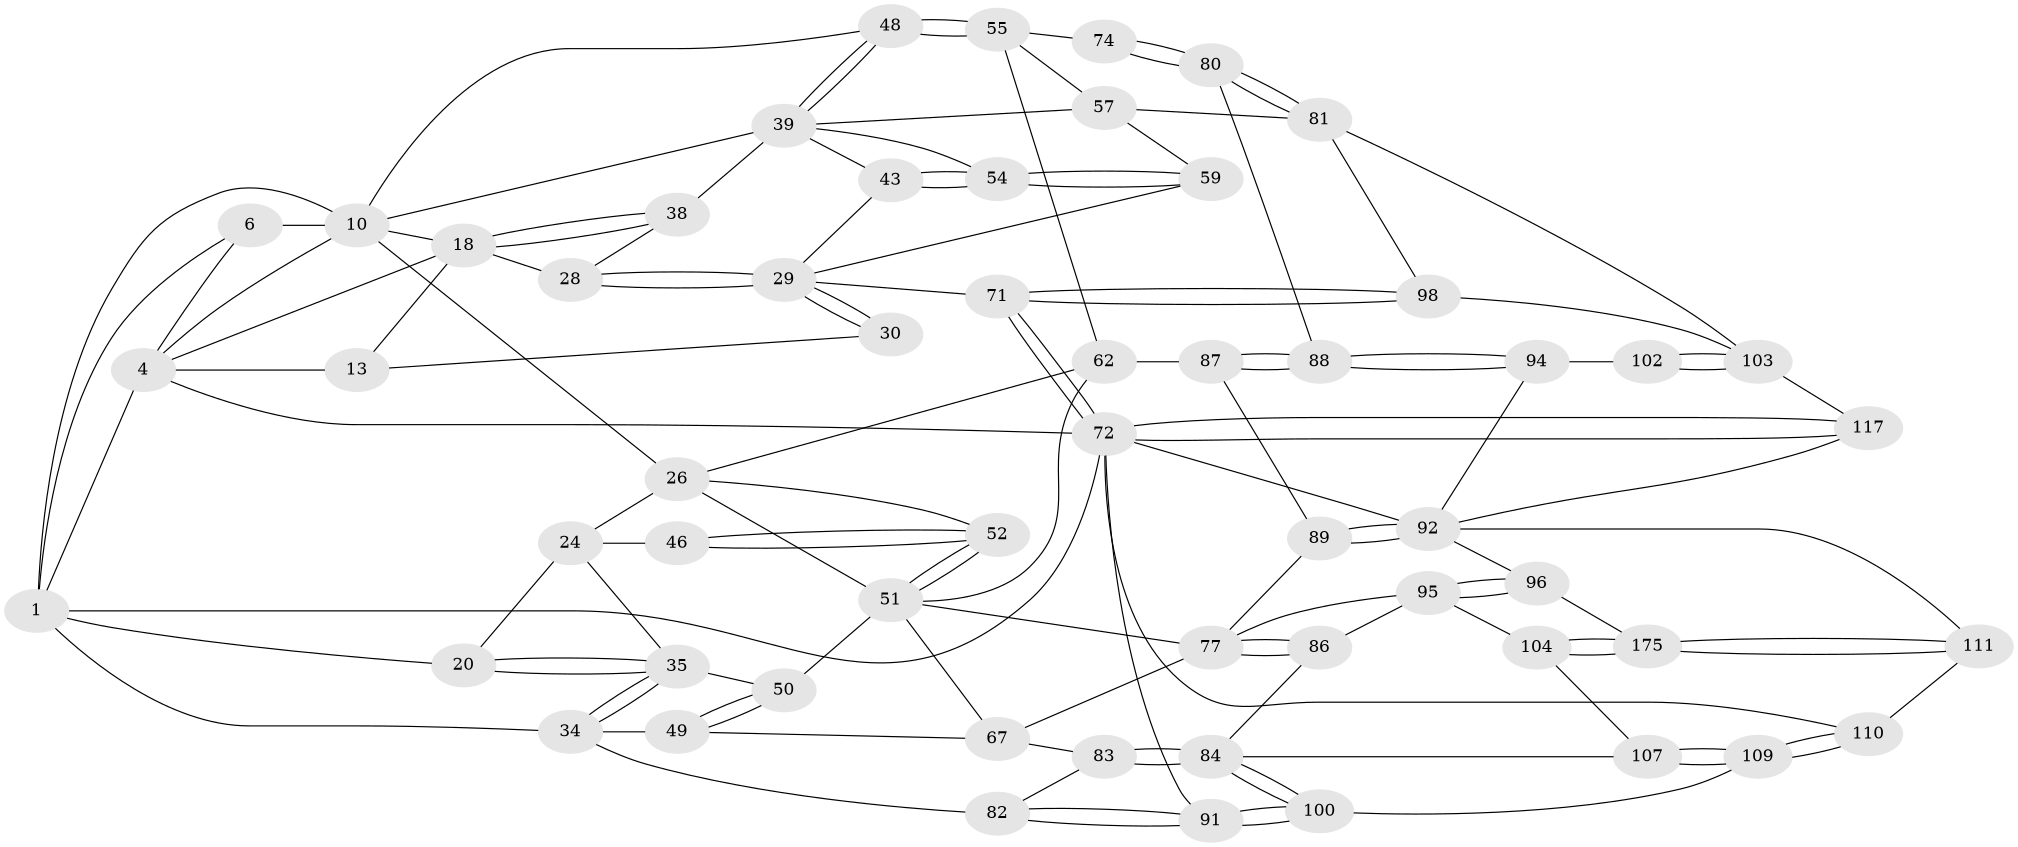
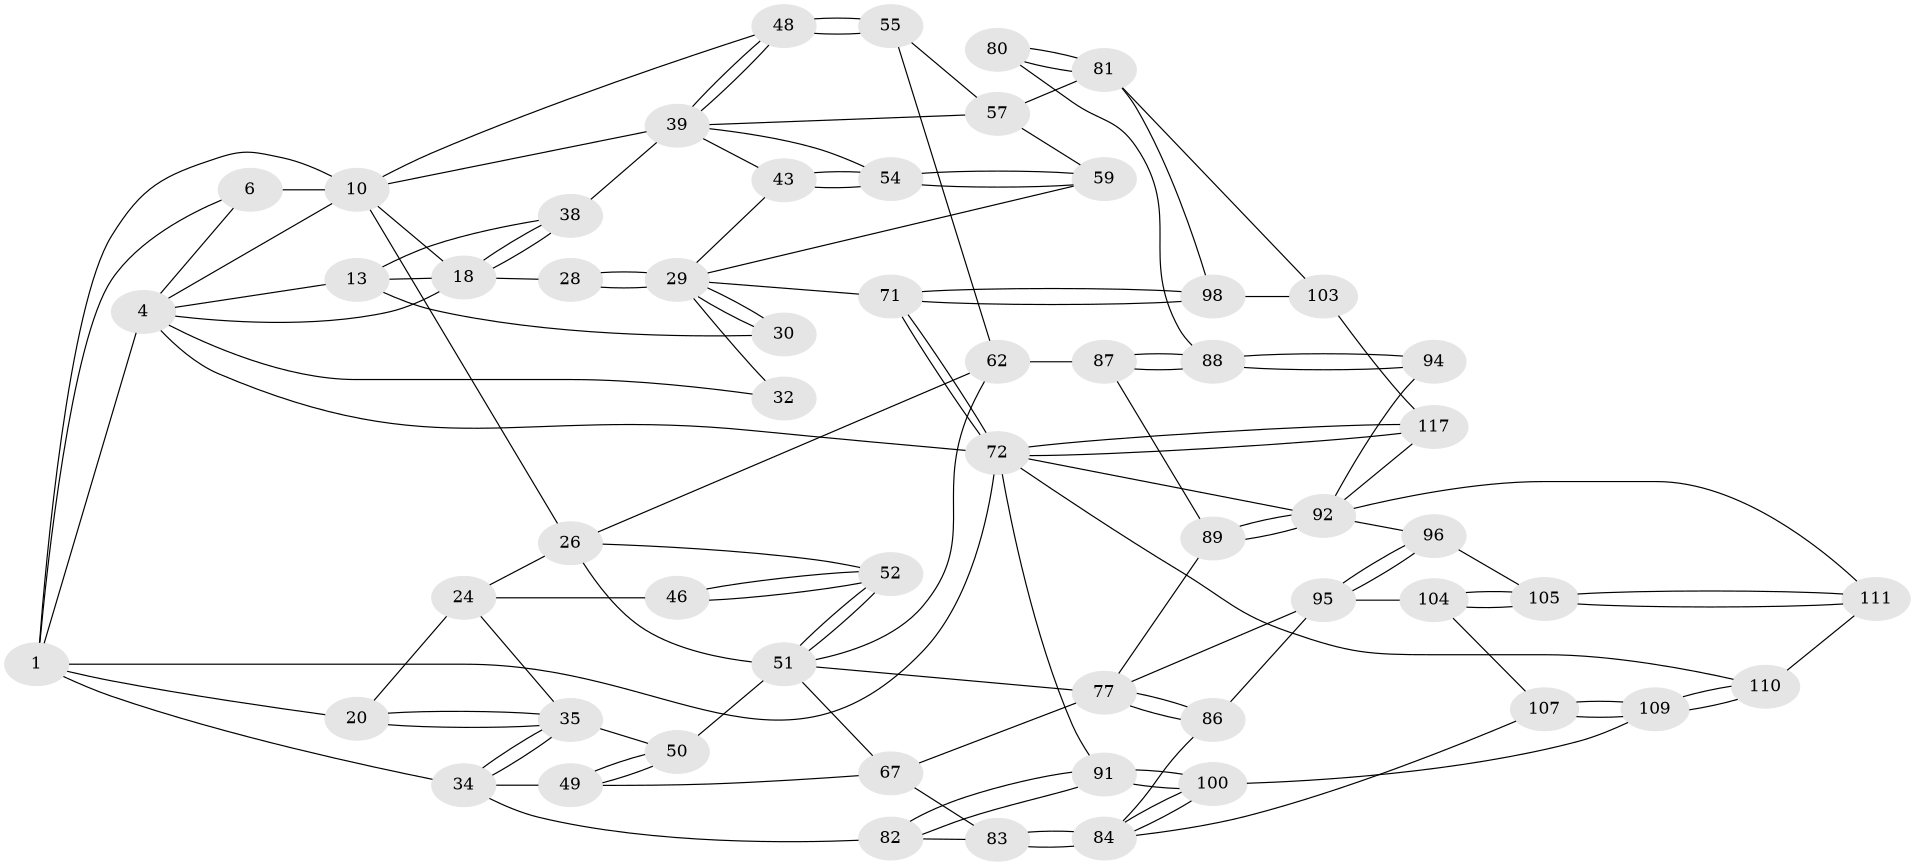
  graph {
    rankdir=LR
    node [color=gray90 style=filled]
    1 [super="+2+7"]
    4 [super="+5+12"]
    6 [super="+9"]
    10 [super="+16"]
    20 [super="+21"]
    34 [super="+48"]
    72 [super="+90"]
    13 [super="+14"]
    18 [super="+19"]
+   32
    26 [super="+58"]
    39 [super="+40"]
    n13 [label=48]
    24 [super="+25+37"]
    35 [super="+36"]
    49
    82
    91
    92 [super="+93"]
    110
    117 [super="+118"]
    30 [super="+31"]
    28
    38
    51 [super="+65"]
    52
    62 [super="+69"]
    43
    54
    57 [super="+70"]
    55 [super="+63+56"]
    29 [super="+44"]
    46
    50
    67 [super="+76"]
    77 [super="+78"]
    87
    59
    71
    98
    83
    81 [super="+97"]
-   74
    86
    89
    95 [super="+99"]
    80
    103 [super="+113"]
    88
    84 [super="+85"]
    100
    94 [super="+101"]
    96 [super="+106"]
    111
    104
    107
    109
-   102
-   105 [label=175]
+   105
    1 -- 4
    1 -- 6
    1 -- 10
    1 -- 20 [weight=2]
    1 -- 34
    1 -- 72
    4 -- 6
    4 -- 10
    4 -- 72
    4 -- 13 [weight=2]
    4 -- 18
+   4 -- 32
    6 -- 10
    10 -- 18
    10 -- 26
    10 -- 39
    10 -- n13
    20 -- 24
    20 -- 35
    20 -- 35
    34 -- 35
    34 -- 35
    34 -- 49
    34 -- 82
    72 -- 91
    72 -- 92
    72 -- 110
    72 -- 117
    72 -- 117
    13 -- 18
    13 -- 30
    18 -- 28
    18 -- 38
    18 -- 38
    26 -- 51
    26 -- 52
    26 -- 62
    39 -- n13
    39 -- n13
    39 -- 43
    39 -- 54
    39 -- 57
    n13 -- 55
    n13 -- 55
    24 -- 26 [weight=2]
    24 -- 35
    24 -- 46 [weight=2]
    35 -- 50
    49 -- 50
    49 -- 50
    49 -- 67
    82 -- 91
    82 -- 91
    82 -- 83
    91 -- 100
    91 -- 100
    92 -- 117
    92 -- 94
    92 -- 96 [weight=2]
    92 -- 111
    110 -- 111
-   28 -- 38
+   13 -- 38
    28 -- 29
    28 -- 29
    38 -- 39
    51 -- 52
    51 -- 52
    51 -- 62
    51 -- 67
    51 -- 77
    62 -- 87
    43 -- 54
    43 -- 54
    54 -- 59
    54 -- 59
    57 -- 59
    57 -- 81
    55 -- 62 [weight=2]
    55 -- 57
-   55 -- 74 [weight=2]
+   29 -- 32
    29 -- 30
    29 -- 30
    29 -- 43
    29 -- 59
    29 -- 71
    46 -- 52
    46 -- 52
    50 -- 51
    67 -- 77
    67 -- 83
    77 -- 86
    77 -- 86
    77 -- 89
    77 -- 95
    87 -- 89
    87 -- 88
    87 -- 88
    71 -- 72
    71 -- 72
    71 -- 98
    71 -- 98
    98 -- 103
    83 -- 84
    83 -- 84
    81 -- 98
    81 -- 103
-   74 -- 80
-   74 -- 80
    86 -- 95
    89 -- 92
    89 -- 92
    95 -- 96
    95 -- 96
    95 -- 104
    80 -- 81
    80 -- 81
    80 -- 88
    103 -- 117 [weight=2]
    88 -- 94
    88 -- 94
    84 -- 86
    84 -- 100
    84 -- 100
    84 -- 107
    100 -- 109
-   94 -- 102
    96 -- 105
    104 -- 107
    104 -- 105
    104 -- 105
    107 -- 109
    107 -- 109
    109 -- 110
    109 -- 110
-   102 -- 103 [weight=2]
-   102 -- 103
    105 -- 111
    105 -- 111
  }
